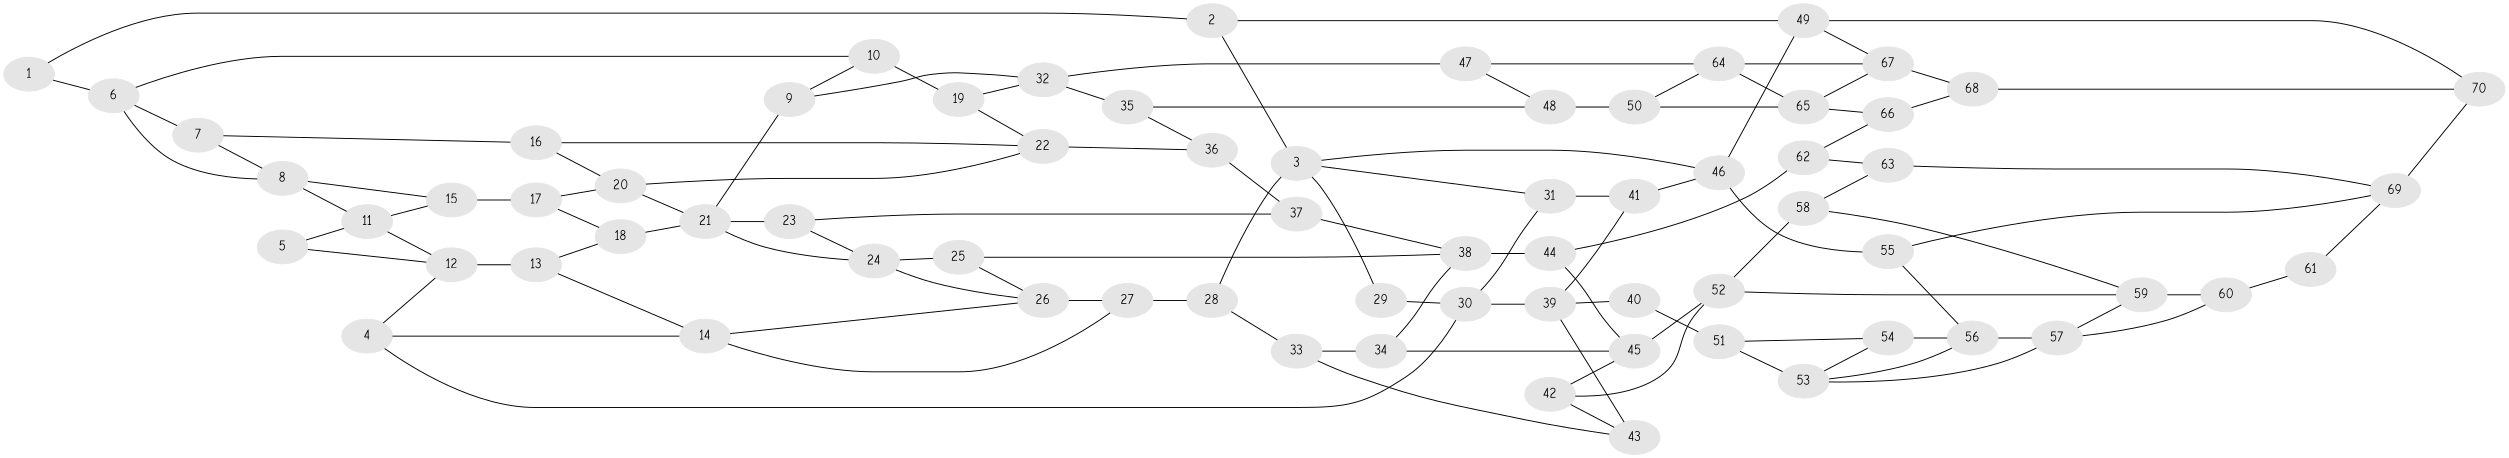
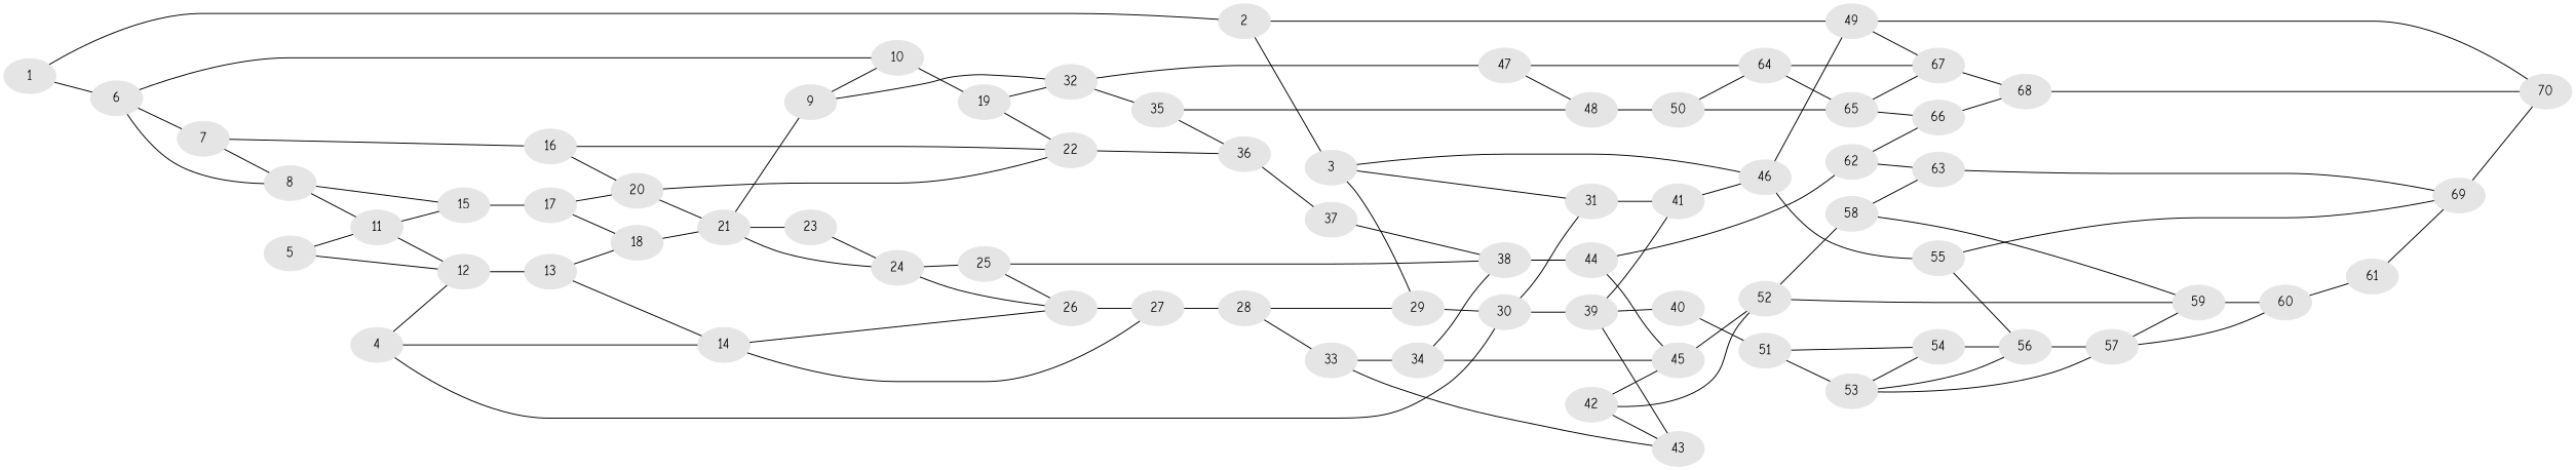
  graph {
    fontname="Comic Neue"
    rankdir=LR
    node [color=gray90 fontname="Comic Neue" style=filled]
    edge [fontname="Comic Neue" weight=1.0]
    1
    2
    6
    3
    49
    7
    8
    10
    29
    31
    46
    9
    32
    67
    70
    30
    41
    55
    4
    12
    14
    13
    26
    27
    5
    11
    15
    16
    19
    20
    22
    17
    35
    47
    18
    21
    28
    36
    23
    24
    37
    25
    38
    44
    33
    34
    43
    39
    40
    48
    64
    45
    52
    50
    62
    51
    53
    54
    42
    58
    59
    63
    66
    56
    69
    65
    68
    57
    60
    61
    1 -- 2
    1 -- 6
    2 -- 3
    2 -- 49
    6 -- 7
    6 -- 8
    6 -- 10
    3 -- 29
    3 -- 31
    3 -- 46
    49 -- 67
    49 -- 70
    7 -- 8
    7 -- 16
    8 -- 11
    8 -- 15
    10 -- 19
    29 -- 30
    31 -- 41
    46 -- 49
    46 -- 55
    9 -- 10
    9 -- 32
    32 -- 35
    32 -- 47
    67 -- 68
    30 -- 31
    30 -- 39
    41 -- 46
    55 -- 56
    55 -- 69
    4 -- 30
    4 -- 12
    4 -- 14
    12 -- 13
    14 -- 26
    14 -- 27
    13 -- 14
    13 -- 18
    26 -- 27
    27 -- 28
    5 -- 12
    5 -- 11
    11 -- 12
    11 -- 15
    15 -- 17
    16 -- 20
    16 -- 22
    19 -- 32
    19 -- 22
    20 -- 22
    20 -- 21
    22 -- 36
    17 -- 20
    17 -- 18
    35 -- 36
    35 -- 48
    47 -- 48
    47 -- 64
    18 -- 21
    21 -- 9
    21 -- 23
    21 -- 24
-   28 -- 3
+   28 -- 29
    28 -- 33
    36 -- 37
    23 -- 24
-   23 -- 37
    24 -- 26
    24 -- 25
    37 -- 38
    25 -- 26
    25 -- 38
    38 -- 44
    44 -- 45
    44 -- 62
    33 -- 34
    33 -- 43
    34 -- 38
    34 -- 45
    39 -- 41
    39 -- 43 [weight=2.0]
    39 -- 40
    40 -- 51 [weight=2.0]
    48 -- 50 [weight=2.0]
    64 -- 67
    64 -- 65
    45 -- 52
    52 -- 58
    52 -- 59
    50 -- 64
    50 -- 65
    62 -- 63
    62 -- 66 [weight=2.0]
    51 -- 53
    51 -- 54
    53 -- 54
    53 -- 56
    53 -- 57
    54 -- 56
    42 -- 43
    42 -- 45
    42 -- 52
    58 -- 59
    58 -- 63
    59 -- 60
    63 -- 69
    66 -- 68
    56 -- 57
    69 -- 70
    65 -- 67
    65 -- 66
    68 -- 70
    57 -- 59
    57 -- 60
    60 -- 61
    61 -- 69
  }
